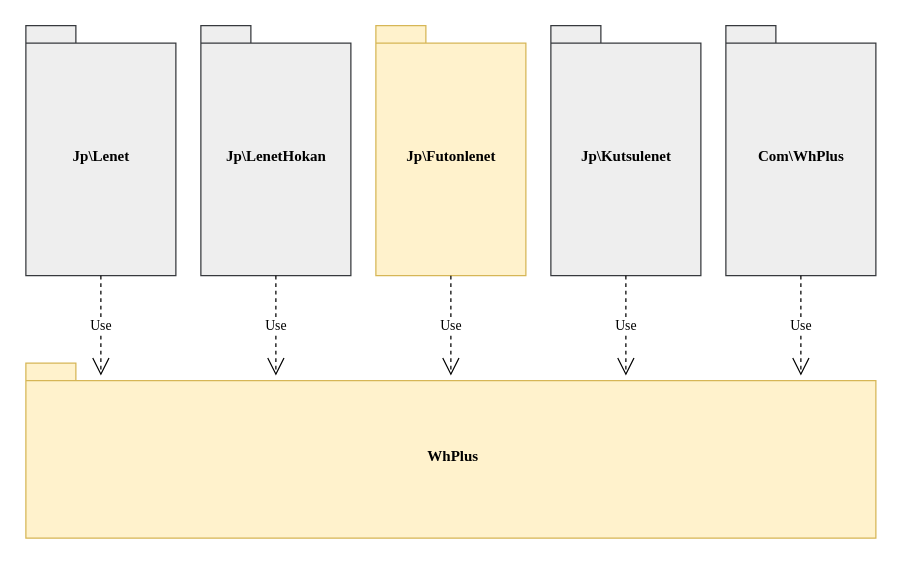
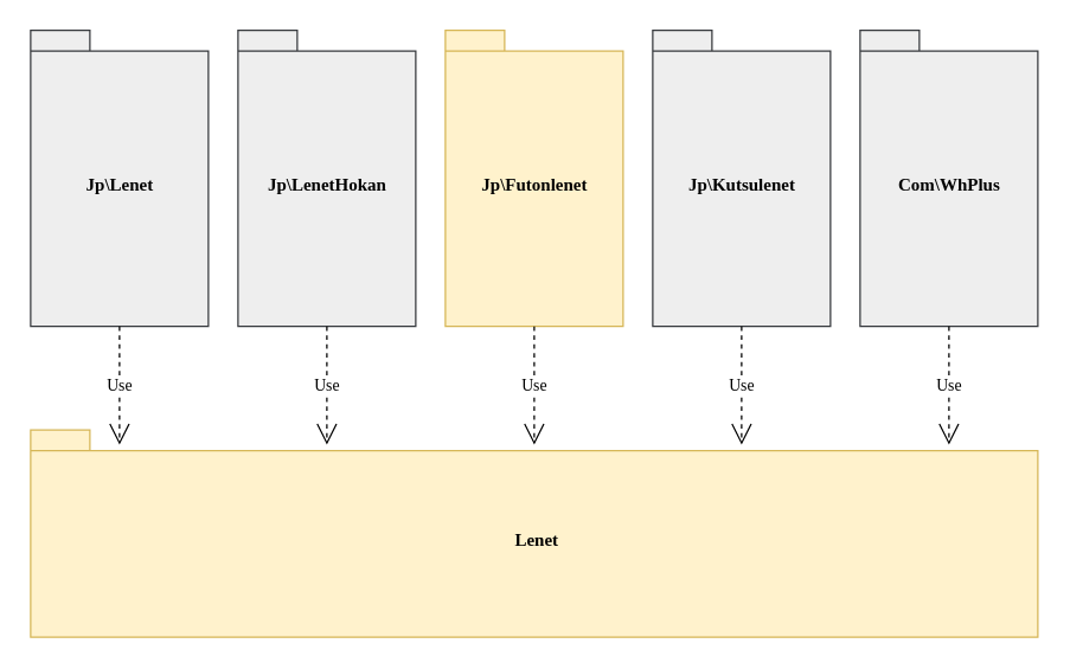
  <mxCell id="0" />
  <mxCell id="1" parent="0" />
- <mxCell id="2" value="&amp;nbsp;WhPlus" style="shape=folder;fontStyle=1;spacingTop=10;tabWidth=40;tabHeight=14;tabPosition=left;html=1;fillColor=#fff2cc;strokeColor=#d6b656;direction=east;fontFamily=Comic Sans MS;" parent="1" vertex="1"><mxGeometry x="20" y="290" width="680" height="140" as="geometry" /></mxCell>
+ <mxCell id="2" value="&amp;nbsp;Lenet" style="shape=folder;fontStyle=1;spacingTop=10;tabWidth=40;tabHeight=14;tabPosition=left;html=1;fillColor=#fff2cc;strokeColor=#d6b656;direction=east;fontFamily=Comic Sans MS;" parent="1" vertex="1"><mxGeometry x="20" y="290" width="680" height="140" as="geometry" /></mxCell>
  <mxCell id="3" value="Jp\LenetHokan" style="shape=folder;fontStyle=1;spacingTop=10;tabWidth=40;tabHeight=14;tabPosition=left;html=1;direction=east;fillColor=#eeeeee;strokeColor=#36393d;fontFamily=Comic Sans MS;" parent="1" vertex="1"><mxGeometry x="160" y="20" width="120" height="200" as="geometry" /></mxCell>
  <mxCell id="4" value="Jp\Kutsulenet" style="shape=folder;fontStyle=1;spacingTop=10;tabWidth=40;tabHeight=14;tabPosition=left;html=1;direction=east;fillColor=#eeeeee;strokeColor=#36393d;fontFamily=Comic Sans MS;" parent="1" vertex="1"><mxGeometry x="440" y="20" width="120" height="200" as="geometry" /></mxCell>
  <mxCell id="5" value="Jp\Futonlenet" style="shape=folder;fontStyle=1;spacingTop=10;tabWidth=40;tabHeight=14;tabPosition=left;html=1;direction=east;fillColor=#fff2cc;strokeColor=#d6b656;fontFamily=Comic Sans MS;" parent="1" vertex="1"><mxGeometry x="300" y="20" width="120" height="200" as="geometry" /></mxCell>
  <mxCell id="6" value="Com\WhPlus" style="shape=folder;fontStyle=1;spacingTop=10;tabWidth=40;tabHeight=14;tabPosition=left;html=1;direction=east;fillColor=#eeeeee;strokeColor=#36393d;fontFamily=Comic Sans MS;" parent="1" vertex="1"><mxGeometry x="580" y="20" width="120" height="200" as="geometry" /></mxCell>
  <mxCell id="7" value="Jp\Lenet" style="shape=folder;fontStyle=1;spacingTop=10;tabWidth=40;tabHeight=14;tabPosition=left;html=1;fillColor=#eeeeee;strokeColor=#36393d;direction=east;fontFamily=Comic Sans MS;" parent="1" vertex="1"><mxGeometry x="20" y="20" width="120" height="200" as="geometry" /></mxCell>
  <mxCell id="8" value="Use" style="endArrow=open;endSize=12;dashed=1;html=1;exitX=0.5;exitY=1;exitDx=0;exitDy=0;exitPerimeter=0;fontFamily=Comic Sans MS;" parent="1" source="5" edge="1"><mxGeometry width="160" relative="1" as="geometry"><mxPoint x="190" y="228" as="sourcePoint" /><mxPoint x="360" y="300" as="targetPoint" /></mxGeometry></mxCell>
  <mxCell id="9" value="Use" style="endArrow=open;endSize=12;dashed=1;html=1;exitX=0.5;exitY=1;exitDx=0;exitDy=0;exitPerimeter=0;fontFamily=Comic Sans MS;" parent="1" source="3" edge="1"><mxGeometry width="160" relative="1" as="geometry"><mxPoint x="20" y="420" as="sourcePoint" /><mxPoint x="220" y="300" as="targetPoint" /></mxGeometry></mxCell>
  <mxCell id="10" value="Use" style="endArrow=open;endSize=12;dashed=1;html=1;exitX=0.5;exitY=1;exitDx=0;exitDy=0;exitPerimeter=0;fontFamily=Comic Sans MS;" parent="1" source="4" edge="1"><mxGeometry width="160" relative="1" as="geometry"><mxPoint x="190" y="230" as="sourcePoint" /><mxPoint x="500" y="300" as="targetPoint" /></mxGeometry></mxCell>
  <mxCell id="11" value="Use" style="endArrow=open;endSize=12;dashed=1;html=1;exitX=0.5;exitY=1;exitDx=0;exitDy=0;exitPerimeter=0;fontFamily=Comic Sans MS;" parent="1" source="7" edge="1"><mxGeometry width="160" relative="1" as="geometry"><mxPoint x="200" y="240" as="sourcePoint" /><mxPoint x="80" y="300" as="targetPoint" /></mxGeometry></mxCell>
  <mxCell id="12" value="Use" style="endArrow=open;endSize=12;dashed=1;html=1;exitX=0.5;exitY=1;exitDx=0;exitDy=0;exitPerimeter=0;fontFamily=Comic Sans MS;" parent="1" source="6" edge="1"><mxGeometry width="160" relative="1" as="geometry"><mxPoint x="80" y="230" as="sourcePoint" /><mxPoint x="640" y="300" as="targetPoint" /></mxGeometry></mxCell>
  <mxCell id="13" style="edgeStyle=orthogonalEdgeStyle;rounded=0;orthogonalLoop=1;jettySize=auto;html=1;exitX=0.5;exitY=1;exitDx=0;exitDy=0;exitPerimeter=0;" parent="1" source="2" target="2" edge="1"><mxGeometry relative="1" as="geometry" /></mxCell>
  <mxCell id="14" style="edgeStyle=orthogonalEdgeStyle;rounded=0;orthogonalLoop=1;jettySize=auto;html=1;exitX=0.5;exitY=1;exitDx=0;exitDy=0;exitPerimeter=0;fontFamily=Comic Sans MS;" parent="1" source="2" target="2" edge="1"><mxGeometry relative="1" as="geometry" /></mxCell>
